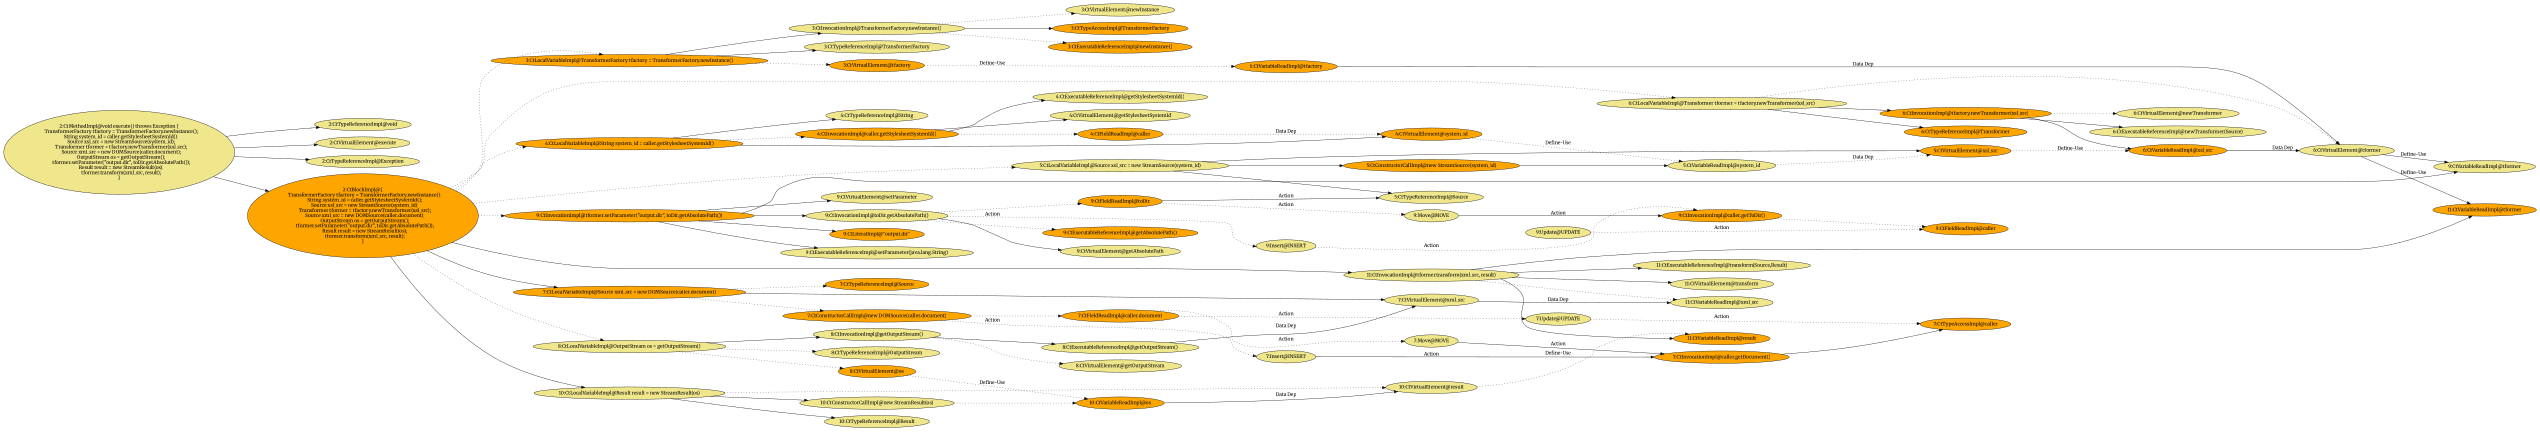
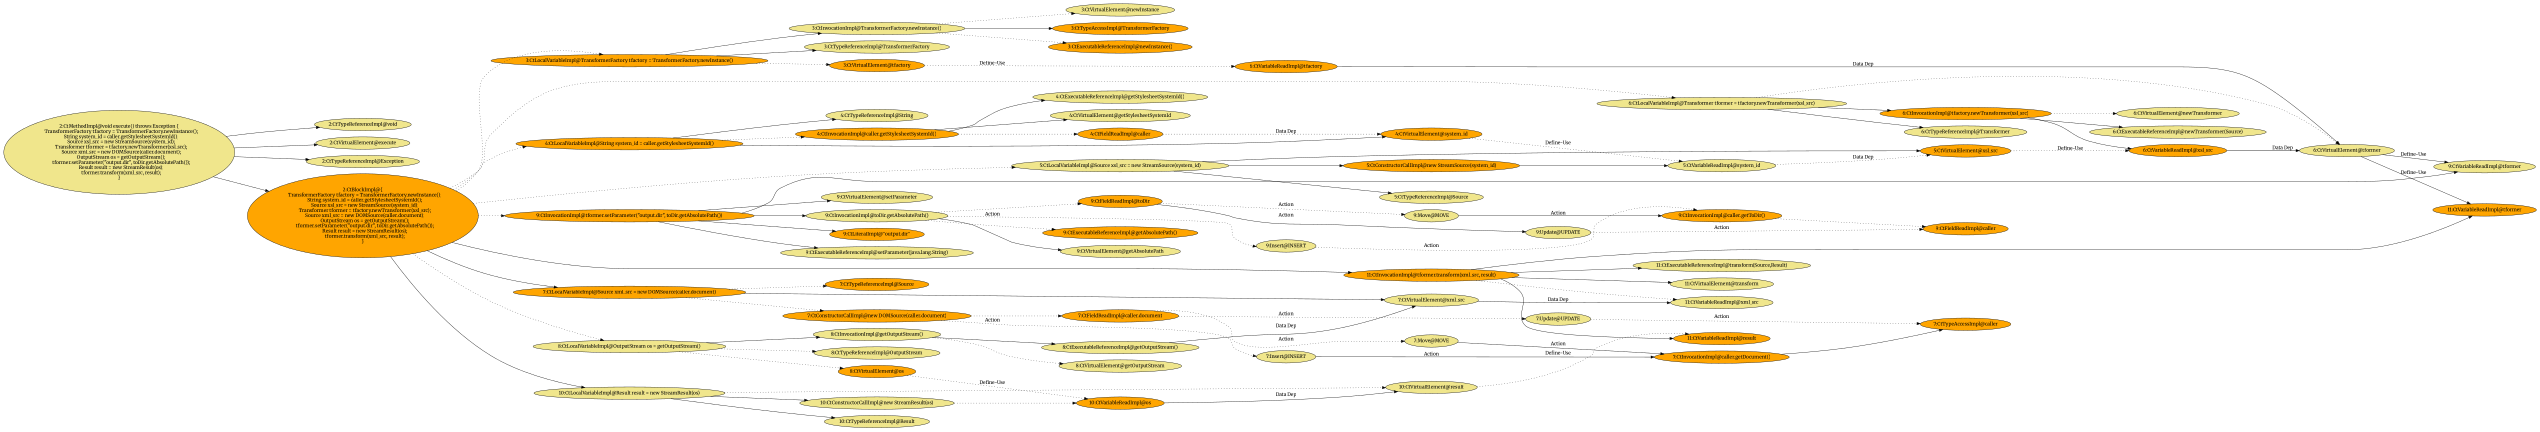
  digraph {
    fontname=Merriweather
    rankdir=LR
    node [fillcolor=khaki fontname=Merriweather shape=ellipse style=filled]
    edge [fontname=Merriweather style=solid]
    n1 [label="2:CtTypeReferenceImpl@void"]
    n2 [label="2:CtVirtualElement@execute"]
    n3 [label="2:CtTypeReferenceImpl@Exception"]
    n4 [label="3:CtTypeReferenceImpl@TransformerFactory"]
    n5 [fillcolor=orange label="3:CtExecutableReferenceImpl@newInstance()"]
    n6 [label="3:CtVirtualElement@newInstance"]
    n7 [fillcolor=orange label="3:CtTypeAccessImpl@TransformerFactory"]
    n8 [label="3:CtInvocationImpl@TransformerFactory.newInstance()"]
    n9 [fillcolor=orange label="3:CtVirtualElement@tfactory"]
    n10 [fillcolor=orange label="6:CtVariableReadImpl@tfactory"]
    n11 [label="6:CtVirtualElement@tformer"]
    n12 [fillcolor=orange label="3:CtLocalVariableImpl@TransformerFactory tfactory = TransformerFactory.newInstance()"]
    n13 [label="4:CtTypeReferenceImpl@String"]
    n14 [label="4:CtExecutableReferenceImpl@getStylesheetSystemId()"]
    n15 [label="4:CtVirtualElement@getStylesheetSystemId"]
    n16 [fillcolor=orange label="4:CtFieldReadImpl@caller"]
    n17 [fillcolor=orange label="4:CtVirtualElement@system_id"]
    n18 [label="5:CtVariableReadImpl@system_id"]
    n19 [fillcolor=orange label="4:CtInvocationImpl@caller.getStylesheetSystemId()"]
    n20 [fillcolor=orange label="5:CtVirtualElement@xsl_src"]
    n21 [fillcolor=orange label="4:CtLocalVariableImpl@String system_id = caller.getStylesheetSystemId()"]
    n22 [label="5:CtTypeReferenceImpl@Source"]
    n23 [fillcolor=orange label="6:CtVariableReadImpl@xsl_src"]
    n24 [fillcolor=orange label="5:CtConstructorCallImpl@new StreamSource(system_id)"]
    n25 [label="5:CtLocalVariableImpl@Source xsl_src = new StreamSource(system_id)"]
-   n26 [fillcolor=orange label="6:CtTypeReferenceImpl@Transformer"]
+   n26 [label="6:CtTypeReferenceImpl@Transformer"]
    n27 [label="6:CtExecutableReferenceImpl@newTransformer(Source)"]
    n28 [label="6:CtVirtualElement@newTransformer"]
    n29 [label="9:CtVariableReadImpl@tformer"]
    n30 [fillcolor=orange label="11:CtVariableReadImpl@tformer"]
    n31 [fillcolor=orange label="6:CtInvocationImpl@tfactory.newTransformer(xsl_src)"]
    n32 [label="6:CtLocalVariableImpl@Transformer tformer = tfactory.newTransformer(xsl_src)"]
    n33 [fillcolor=orange label="7:CtTypeReferenceImpl@Source"]
    n34 [fillcolor=orange label="7:CtFieldReadImpl@caller.document"]
    n35 [label="7:Update@UPDATE"]
    n36 [label="7:Move@MOVE"]
    n37 [label="7:CtVirtualElement@xml_src"]
    n38 [label="11:CtVariableReadImpl@xml_src"]
    n39 [fillcolor=orange label="7:CtTypeAccessImpl@caller"]
    n40 [fillcolor=orange label="7:CtInvocationImpl@caller.getDocument()"]
    n41 [fillcolor=orange label="7:CtConstructorCallImpl@new DOMSource(caller.document)"]
    n42 [label="7:Insert@INSERT"]
    n43 [fillcolor=orange label="7:CtLocalVariableImpl@Source xml_src = new DOMSource(caller.document)"]
    n44 [label="8:CtTypeReferenceImpl@OutputStream"]
    n45 [label="8:CtExecutableReferenceImpl@getOutputStream()"]
    n46 [label="8:CtVirtualElement@getOutputStream"]
    n47 [label="8:CtInvocationImpl@getOutputStream()"]
    n48 [fillcolor=orange label="8:CtVirtualElement@os"]
    n49 [fillcolor=orange label="10:CtVariableReadImpl@os"]
    n50 [label="10:CtVirtualElement@result"]
    n51 [label="8:CtLocalVariableImpl@OutputStream os = getOutputStream()"]
    n52 [label="9:CtExecutableReferenceImpl@setParameter(java.lang.String)"]
    n53 [label="9:CtVirtualElement@setParameter"]
    n54 [fillcolor=orange label="9:CtLiteralImpl@\"output.dir\""]
    n55 [fillcolor=orange label="9:CtExecutableReferenceImpl@getAbsolutePath()"]
    n56 [label="9:CtVirtualElement@getAbsolutePath"]
    n57 [fillcolor=orange label="9:CtFieldReadImpl@toDir"]
    n58 [label="9:Update@UPDATE"]
    n59 [label="9:Move@MOVE"]
    n60 [fillcolor=orange label="9:CtFieldReadImpl@caller"]
    n61 [fillcolor=orange label="9:CtInvocationImpl@caller.getToDir()"]
    n62 [label="9:CtInvocationImpl@toDir.getAbsolutePath()"]
    n63 [label="9:Insert@INSERT"]
    n64 [fillcolor=orange label="9:CtInvocationImpl@tformer.setParameter(\"output.dir\", toDir.getAbsolutePath())"]
    n65 [label="10:CtTypeReferenceImpl@Result"]
    n66 [fillcolor=orange label="11:CtVariableReadImpl@result"]
    n67 [label="10:CtConstructorCallImpl@new StreamResult(os)"]
    n68 [label="10:CtLocalVariableImpl@Result result = new StreamResult(os)"]
    n69 [label="11:CtExecutableReferenceImpl@transform(Source,Result)"]
    n70 [label="11:CtVirtualElement@transform"]
-   n71 [label="11:CtInvocationImpl@tformer.transform(xml_src, result)"]
+   n71 [fillcolor=orange label="11:CtInvocationImpl@tformer.transform(xml_src, result)"]
    n72 [fillcolor=orange label="2:CtBlockImpl@\{\n    TransformerFactory tfactory = TransformerFactory.newInstance();\n    String system_id = caller.getStylesheetSystemId();\n    Source xsl_src = new StreamSource(system_id);\n    Transformer tformer = tfactory.newTransformer(xsl_src);\n    Source xml_src = new DOMSource(caller.document);\n    OutputStream os = getOutputStream();\n    tformer.setParameter(\"output.dir\", toDir.getAbsolutePath());\n    Result result = new StreamResult(os);\n    tformer.transform(xml_src, result);\n\}"]
    n73 [label="2:CtMethodImpl@void execute() throws Exception \{\n    TransformerFactory tfactory = TransformerFactory.newInstance();\n    String system_id = caller.getStylesheetSystemId();\n    Source xsl_src = new StreamSource(system_id);\n    Transformer tformer = tfactory.newTransformer(xsl_src);\n    Source xml_src = new DOMSource(caller.document);\n    OutputStream os = getOutputStream();\n    tformer.setParameter(\"output.dir\", toDir.getAbsolutePath());\n    Result result = new StreamResult(os);\n    tformer.transform(xml_src, result);\n\}"]
    n8 -> n5 [style=dotted]
    n8 -> n6 [style=dotted]
    n8 -> n7
    n9 -> n10 [label="Define-Use" style=dotted]
    n10 -> n11 [label="Data Dep"]
    n11 -> n29 [label="Define-Use"]
    n11 -> n30 [label="Define-Use"]
    n12 -> n4
    n12 -> n8
    n12 -> n9 [style=dotted]
    n16 -> n17 [label="Data Dep" style=dotted]
    n17 -> n18 [label="Define-Use" style=dotted]
    n18 -> n20 [label="Data Dep" style=dotted]
    n19 -> n14
    n19 -> n15
    n19 -> n16 [style=dotted]
    n20 -> n23 [label="Define-Use" style=dotted]
    n21 -> n13
    n21 -> n17
    n21 -> n19 [style=dotted]
    n23 -> n11 [label="Data Dep"]
    n24 -> n18
    n25 -> n20
    n25 -> n22
    n25 -> n24
    n31 -> n23
    n31 -> n27
    n31 -> n28 [style=dotted]
    n32 -> n11 [style=dotted]
    n32 -> n26
    n32 -> n31
    n34 -> n35 [label=Action style=dotted]
    n34 -> n36 [label=Action style=dotted]
    n35 -> n39 [label=Action style=dotted]
    n36 -> n40 [label=Action]
    n37 -> n38 [label="Data Dep"]
    n40 -> n39
    n41 -> n34 [style=dotted]
    n41 -> n42 [label=Action style=dotted]
    n42 -> n40 [label=Action]
    n43 -> n33 [style=dotted]
    n43 -> n37
    n43 -> n41 [style=dotted]
    n45 -> n37 [label="Data Dep"]
    n47 -> n45
    n47 -> n46 [style=dotted]
    n48 -> n49 [label="Define-Use" style=dotted]
    n49 -> n50 [label="Data Dep"]
    n50 -> n66 [label="Define-Use" style=dotted]
    n51 -> n44 [style=dotted]
    n51 -> n47
    n51 -> n48 [style=dotted]
-   n57 -> n22 [label=Action]
+   n57 -> n58 [label=Action]
    n57 -> n59 [label=Action style=dotted]
    n58 -> n60 [label=Action style=dotted]
    n59 -> n61 [label=Action]
    n61 -> n60 [style=dotted]
    n62 -> n55 [style=dotted]
    n62 -> n56
    n62 -> n57 [style=dotted]
    n62 -> n63 [label=Action style=dotted]
    n63 -> n61 [label=Action style=dotted]
    n64 -> n29
    n64 -> n52
    n64 -> n53
    n64 -> n54
    n64 -> n62
    n67 -> n49 [style=dotted]
    n68 -> n50 [style=dotted]
    n68 -> n65
    n68 -> n67
    n71 -> n30
    n71 -> n38 [style=dotted]
    n71 -> n66
    n71 -> n69
    n71 -> n70
    n72 -> n12 [style=dotted]
    n72 -> n21 [style=dotted]
    n72 -> n25 [style=dotted]
    n72 -> n32 [style=dotted]
    n72 -> n43
    n72 -> n51 [style=dotted]
    n72 -> n64 [style=dotted]
    n72 -> n68
    n72 -> n71
    n73 -> n1
    n73 -> n2
    n73 -> n3
    n73 -> n72
  }
